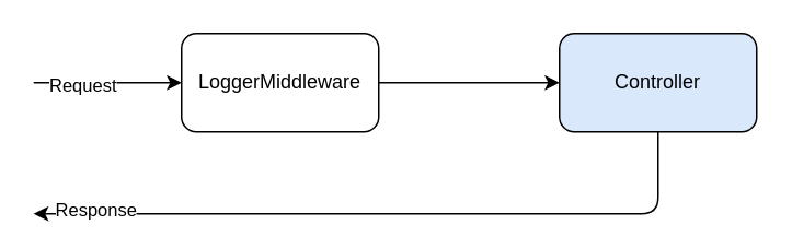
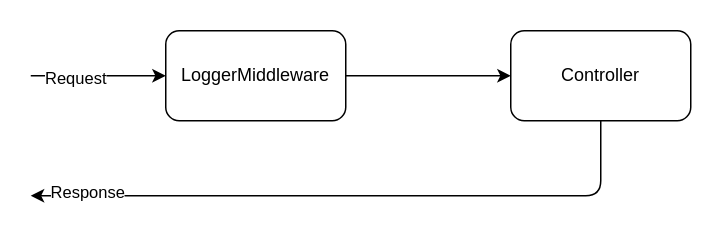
  <mxCell id="0" />
  <mxCell id="1" parent="0" />
  <mxCell id="2" style="edgeStyle=none;html=1;" edge="1" parent="1" source="3"><mxGeometry relative="1" as="geometry"><mxPoint x="340" y="50" as="targetPoint" /></mxGeometry></mxCell>
  <mxCell id="3" value="LoggerMiddleware" style="rounded=1;whiteSpace=wrap;html=1;" vertex="1" parent="1"><mxGeometry x="110" y="20" width="120" height="60" as="geometry" /></mxCell>
  <mxCell id="4" value="" style="endArrow=classic;html=1;entryX=0;entryY=0.5;entryDx=0;entryDy=0;" edge="1" parent="1" target="3"><mxGeometry width="50" height="50" relative="1" as="geometry"><mxPoint x="20" y="50" as="sourcePoint" /><mxPoint x="90" y="40" as="targetPoint" /></mxGeometry></mxCell>
  <mxCell id="5" value="Request" style="edgeLabel;html=1;align=center;verticalAlign=middle;resizable=0;points=[];" vertex="1" connectable="0" parent="4"><mxGeometry x="-0.36" y="-1" relative="1" as="geometry"><mxPoint as="offset" /></mxGeometry></mxCell>
  <mxCell id="6" value="" style="endArrow=classic;html=1;exitX=0.5;exitY=1;exitDx=0;exitDy=0;edgeStyle=elbowEdgeStyle;" edge="1" parent="1" source="8"><mxGeometry width="50" height="50" relative="1" as="geometry"><mxPoint x="340" y="130" as="sourcePoint" /><mxPoint x="20" y="130" as="targetPoint" /><Array as="points"><mxPoint x="400" y="110" /></Array></mxGeometry></mxCell>
  <mxCell id="7" value="Response" style="edgeLabel;html=1;align=center;verticalAlign=middle;resizable=0;points=[];" vertex="1" connectable="0" parent="6"><mxGeometry x="0.828" y="-3" relative="1" as="geometry"><mxPoint as="offset" /></mxGeometry></mxCell>
- <mxCell id="8" value="Controller" style="rounded=1;whiteSpace=wrap;html=1;fillColor=#dae8fc;" vertex="1" parent="1"><mxGeometry x="340" y="20" width="120" height="60" as="geometry" /></mxCell>
+ <mxCell id="8" value="Controller" style="rounded=1;whiteSpace=wrap;html=1;" vertex="1" parent="1"><mxGeometry x="340" y="20" width="120" height="60" as="geometry" /></mxCell>
